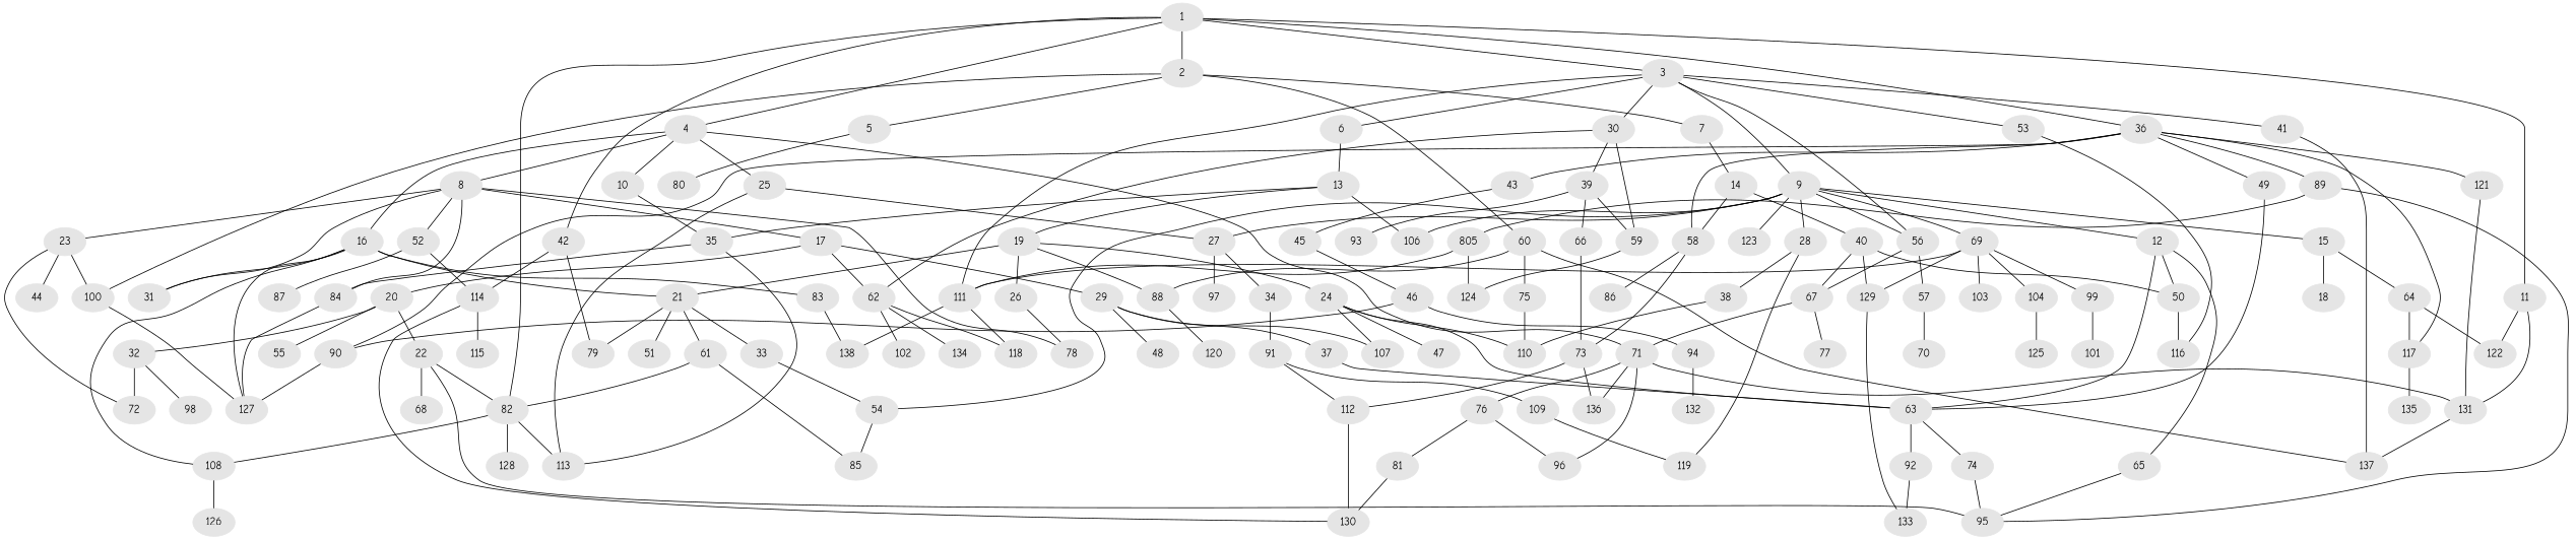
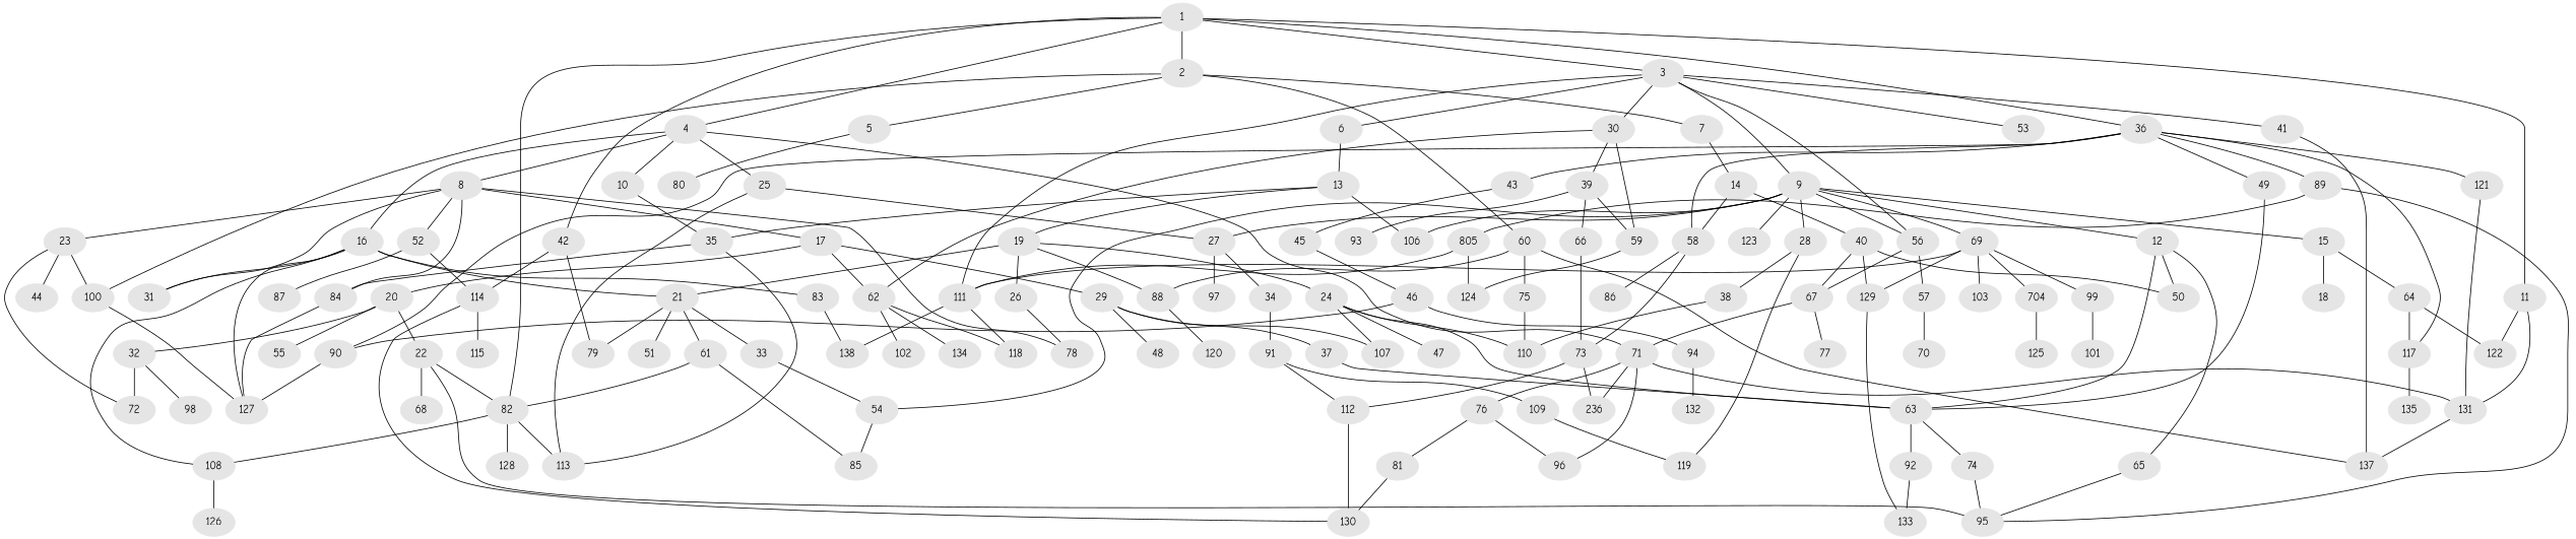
  graph {
    fontname="Comic Neue"
    node [color=gray90 fontname="Comic Neue" style=filled]
    edge [fontname="Comic Neue"]
    1
    2
    3
    4
    11
    36
    42
    82
    5
    7
    60
    100
    6
    9
    30
    41
    53
    56
    111
    8
    10
    16
    25
    71
    122
    131
    58
    43
    49
    89
    90
    117
    121
    79
    114
    108
    113
    128
    80
    14
    88
    137
    75
    127
    13
    12
    15
    27
    28
    54
    69
    106
    123
    62
    39
    59
-   116
    67
    57
    118
    138
    17
    23
    31
    52
    78
    84
    35
    21
    83
    76
    96
-   136
+   136 [label=236]
    19
    40
    20
    29
    44
    72
    87
    50
    63
    65
    18
    64
    34
    97
    38
    119
    85
    129
    99
    103
-   104
+   104 [label=704]
    74
    92
    95
    24
    26
    73
    86
    33
    51
    61
    126
    22
    32
    55
    107
    37
    48
    102
    134
    47
    110
    120
    68
    98
    91
    66
    93
    124
    112
    109
    45
    n126 [label=805]
    135
    77
    133
    130
    115
    46
    94
    132
    70
    101
    125
    81
    1 -- 2
    1 -- 3
    1 -- 4
    1 -- 11
    1 -- 36
    1 -- 42
    1 -- 82
    2 -- 5
    2 -- 7
    2 -- 60
    2 -- 100
    3 -- 6
    3 -- 9
    3 -- 30
    3 -- 41
    3 -- 53
    3 -- 56
    3 -- 111
    4 -- 8
    4 -- 10
    4 -- 16
    4 -- 25
    4 -- 71
    11 -- 122
    11 -- 131
    36 -- 58
    36 -- 43
    36 -- 49
    36 -- 89
    36 -- 90
    36 -- 117
    36 -- 121
    42 -- 79
    42 -- 114
    82 -- 108
    82 -- 113
    82 -- 128
    5 -- 80
    7 -- 14
    60 -- 88
    60 -- 137
    60 -- 75
    100 -- 127
    6 -- 13
    9 -- 56
    9 -- 12
    9 -- 15
    9 -- 27
    9 -- 28
    9 -- 54
    9 -- 69
    9 -- 106
    9 -- 123
    30 -- 62
    30 -- 39
    30 -- 59
    41 -- 137
-   53 -- 116
    56 -- 67
    56 -- 57
    111 -- 118
    111 -- 138
    8 -- 17
    8 -- 23
    8 -- 31
    8 -- 52
    8 -- 78
    8 -- 84
    10 -- 35
    16 -- 108
    16 -- 127
    16 -- 31
    16 -- 21
    16 -- 83
    25 -- 113
    25 -- 27
    71 -- 131
    71 -- 76
    71 -- 96
    71 -- 136
    131 -- 137
    58 -- 73
    58 -- 86
    43 -- 45
    49 -- 63
    89 -- 95
    89 -- n126
    90 -- 127
    117 -- 135
    121 -- 131
    114 -- 130
    114 -- 115
    108 -- 126
    14 -- 58
    14 -- 40
    88 -- 120
    75 -- 110
    13 -- 106
    13 -- 35
    13 -- 19
    12 -- 50
    12 -- 63
    12 -- 65
    15 -- 18
    15 -- 64
    27 -- 34
    27 -- 97
    28 -- 38
    28 -- 119
    54 -- 85
    69 -- 111
    69 -- 129
    69 -- 99
    69 -- 103
    69 -- 104
    62 -- 118
    62 -- 102
    62 -- 134
    39 -- 59
    39 -- 66
    39 -- 93
    59 -- 124
    67 -- 71
    67 -- 77
    57 -- 70
    17 -- 62
    17 -- 20
    17 -- 29
    23 -- 100
    23 -- 44
    23 -- 72
    52 -- 114
    52 -- 87
    84 -- 127
    35 -- 113
    35 -- 84
    21 -- 79
    21 -- 33
    21 -- 51
    21 -- 61
    83 -- 138
    76 -- 96
    76 -- 81
    19 -- 88
    19 -- 21
    19 -- 24
    19 -- 26
    40 -- 67
    40 -- 50
    40 -- 129
    20 -- 22
    20 -- 32
    20 -- 55
    29 -- 107
    29 -- 37
    29 -- 48
-   50 -- 116
    63 -- 74
    63 -- 92
    65 -- 95
    64 -- 122
    64 -- 117
    34 -- 91
    38 -- 110
    129 -- 133
    99 -- 101
    104 -- 125
    74 -- 95
    92 -- 133
    24 -- 63
    24 -- 107
    24 -- 47
    24 -- 110
    26 -- 78
    73 -- 136
    73 -- 112
    33 -- 54
    61 -- 82
    61 -- 85
    22 -- 82
    22 -- 95
    22 -- 68
    32 -- 72
    32 -- 98
    37 -- 63
    91 -- 112
    91 -- 109
    66 -- 73
    112 -- 130
    109 -- 119
    45 -- 46
    n126 -- 111
    n126 -- 124
    46 -- 90
    46 -- 94
    94 -- 132
    81 -- 130
  }
